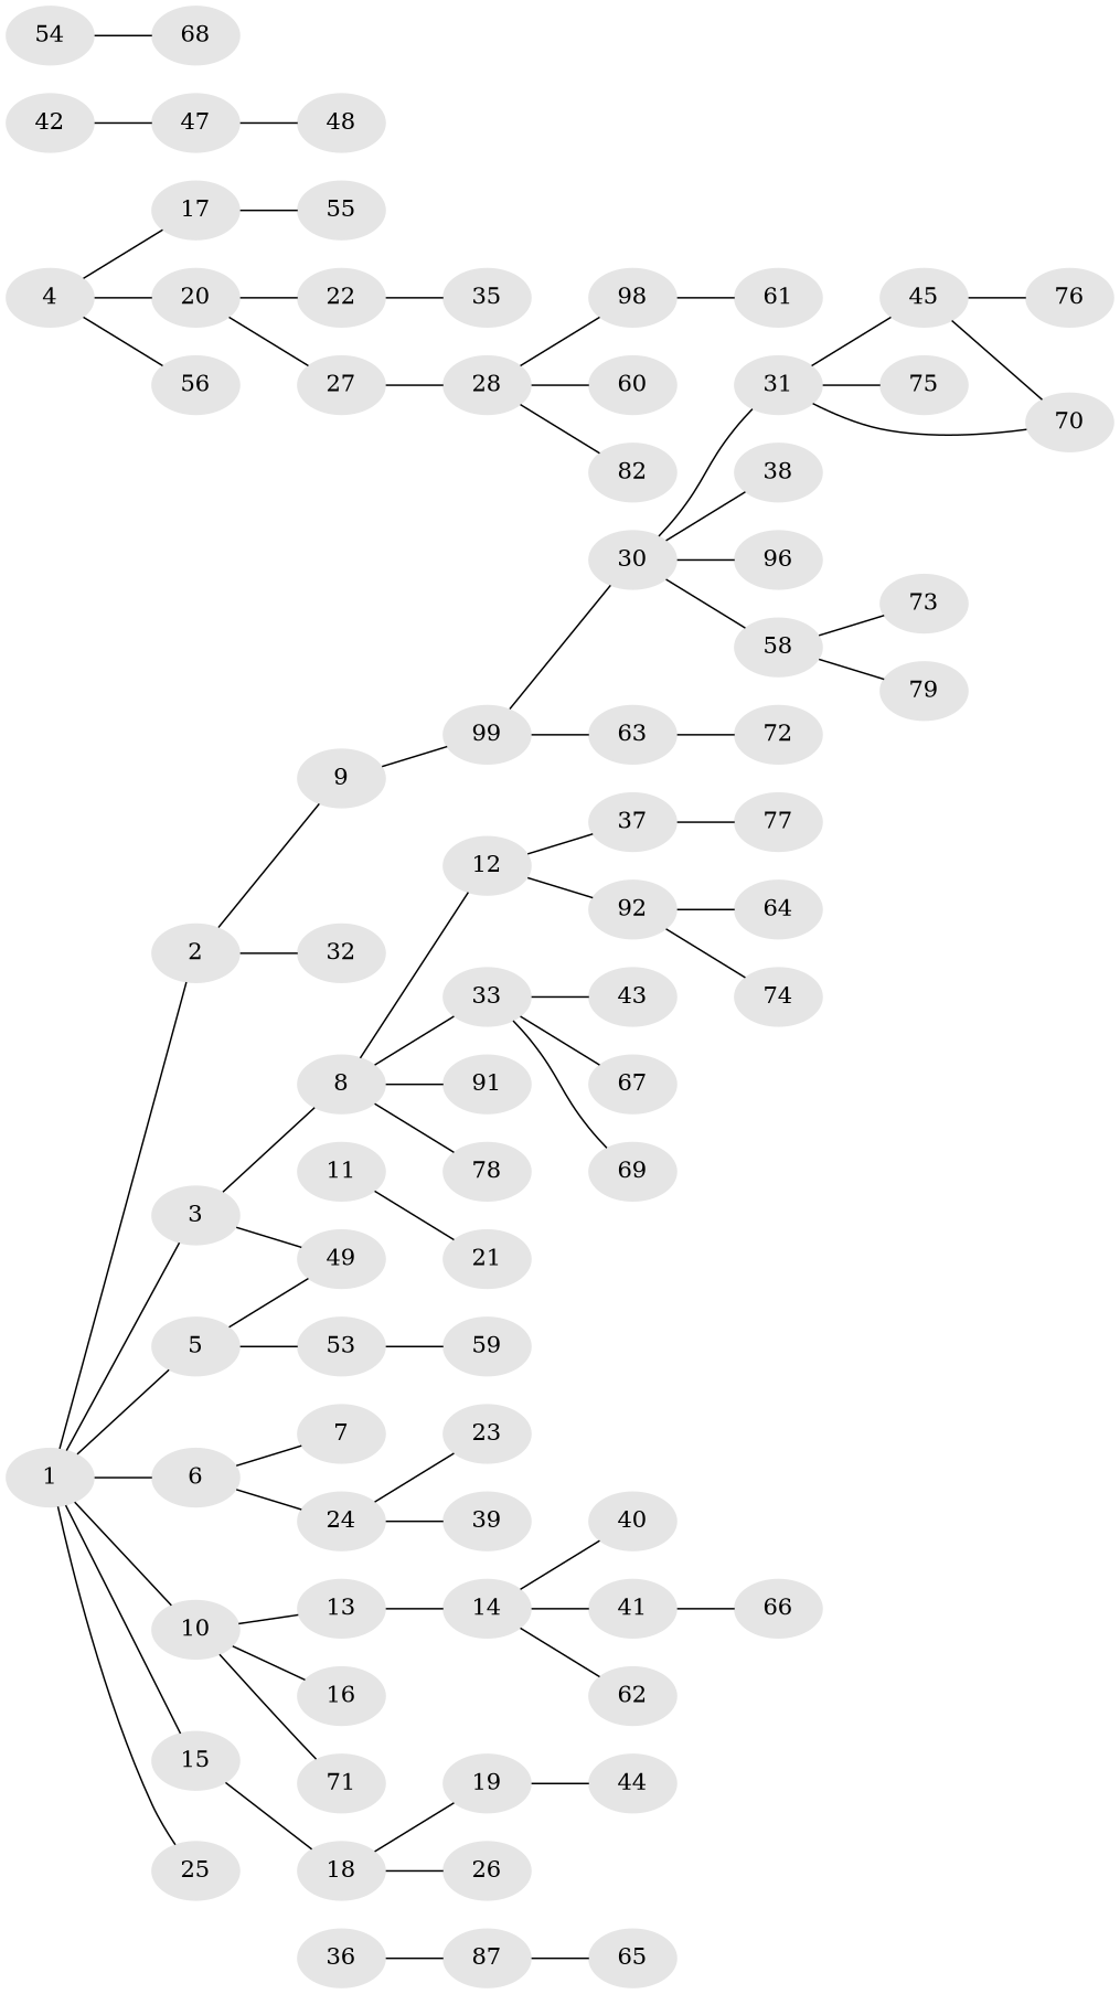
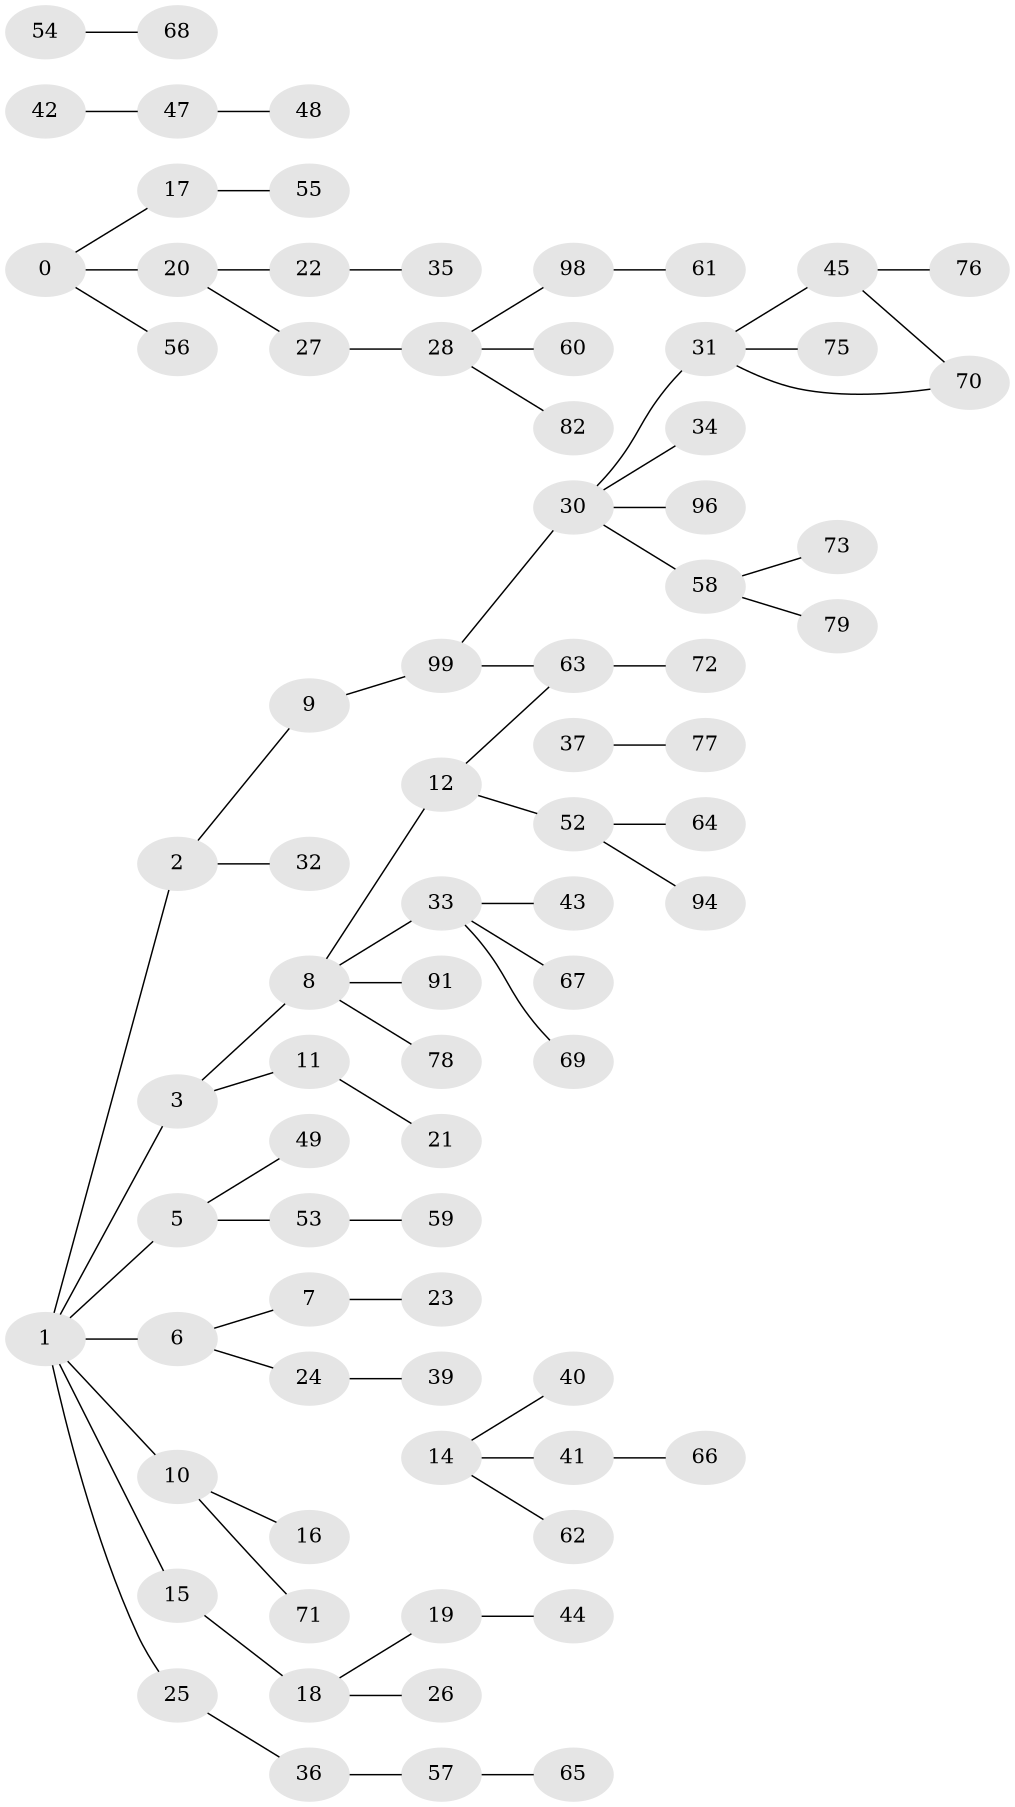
  graph {
    rankdir=LR
    node [color=gray90 style=filled]
    1
    2
    3
    5
    6
    10
    15
    25
    9
    32
    8
    11
-   4
+   4 [label=0]
    17
    20
    56
    49
    53
    7
    24
    23
-   13
    16
    71
    18
    36
    n27 [label=99]
    12
    33
    n30 [label=91]
    78
    21
    55
    22
    27
    59
    39
    37
-   52 [label=92]
+   52
    43
    67
    69
    30
    63
    14
    77
    64
-   74
+   74 [label=94]
    40
    41
    62
    66
    19
    26
    44
    35
    28
-   57 [label=87]
+   57
    n59 [label=98]
    60
    n61 [label=82]
    61
    31
-   34 [label=38]
+   34
    n65 [label=96]
    58
    72
    45
    75
    70
    73
    79
    42
    47
    76
    65
    48
    54
    68
    1 -- 2
    1 -- 3
    1 -- 5
    1 -- 6
    1 -- 10
    1 -- 15
    1 -- 25
    2 -- 9
    2 -- 32
    3 -- 8
-   3 -- 49
+   3 -- 11
    5 -- 49
    5 -- 53
    6 -- 7
    6 -- 24
-   10 -- 13
    10 -- 16
    10 -- 71
    15 -- 18
+   25 -- 36
    9 -- n27
    8 -- 12
    8 -- 33
    8 -- n30
    8 -- 78
    11 -- 21
    4 -- 17
    4 -- 20
    4 -- 56
    17 -- 55
    20 -- 22
    20 -- 27
    53 -- 59
-   24 -- 23
+   7 -- 23
    24 -- 39
-   13 -- 14
    18 -- 19
    18 -- 26
    36 -- 57
    n27 -- 30
    n27 -- 63
-   12 -- 37
+   12 -- 63
    12 -- 52
    33 -- 43
    33 -- 67
    33 -- 69
    22 -- 35
    27 -- 28
    37 -- 77
    52 -- 64
    52 -- 74
    30 -- 31
    30 -- 34
    30 -- n65
    30 -- 58
    63 -- 72
    14 -- 40
    14 -- 41
    14 -- 62
    41 -- 66
    19 -- 44
    28 -- n59
    28 -- 60
    28 -- n61
    57 -- 65
    n59 -- 61
    31 -- 45
    31 -- 75
    31 -- 70
    58 -- 73
    58 -- 79
    45 -- 70
    45 -- 76
    42 -- 47
    47 -- 48
    54 -- 68
  }
